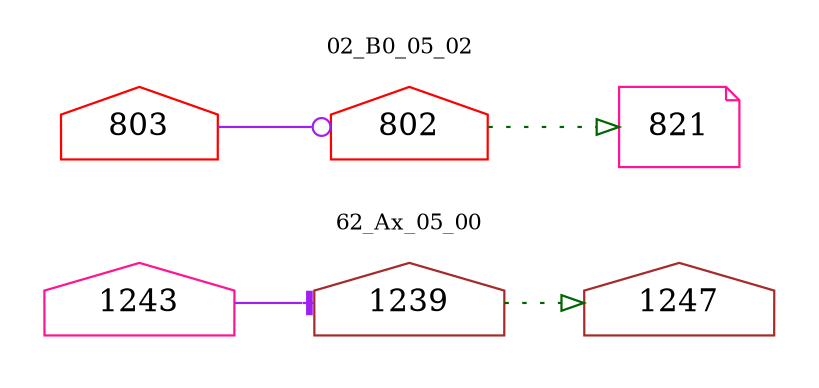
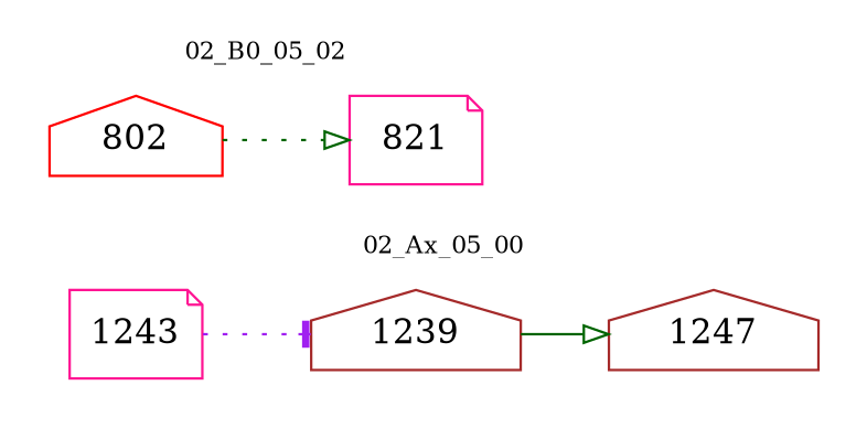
  digraph {
    rankdir=LR
    node [color=deeppink shape=house]
    edge [arrowhead=onormal color=purple style=dotted]
-   n1 [label=1243]
+   n1 [label=1243 shape=note]
    n2 [color=brown label=1239]
    n3 [color=brown label=1247]
-   n4 [color=red label=803]
    n5 [color=red label=802]
    n6 [label=821 shape=note]
    subgraph cluster_1 {
      color=white
      fontsize=10
-     label="62_Ax_05_00"
+     label="02_Ax_05_00"
      n1
      n2
      n3
    }
    subgraph cluster_2 {
      color=white
      fontsize=10
      label="02_B0_05_02"
-     n4
      n5
      n6
    }
-   n1 -> n2 [arrowhead=tee style=solid]
-   n2 -> n3 [color=darkgreen]
-   n4 -> n5 [arrowhead=odot style=solid]
+   n1 -> n2 [arrowhead=tee]
+   n2 -> n3 [color=darkgreen style=solid]
    n5 -> n6 [color=darkgreen]
  }
